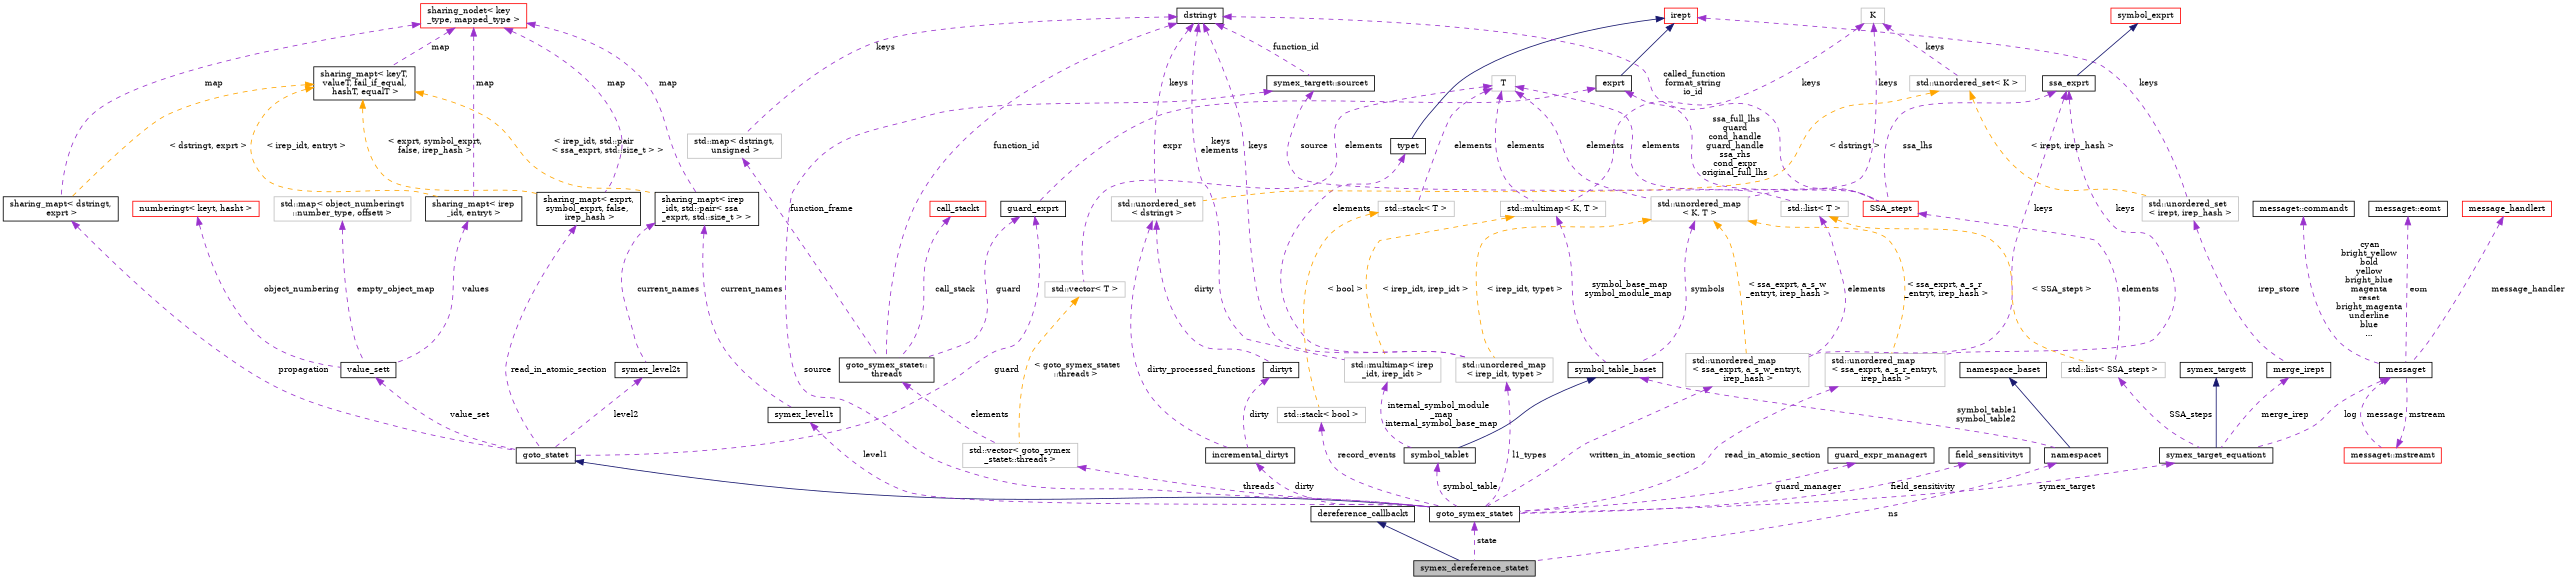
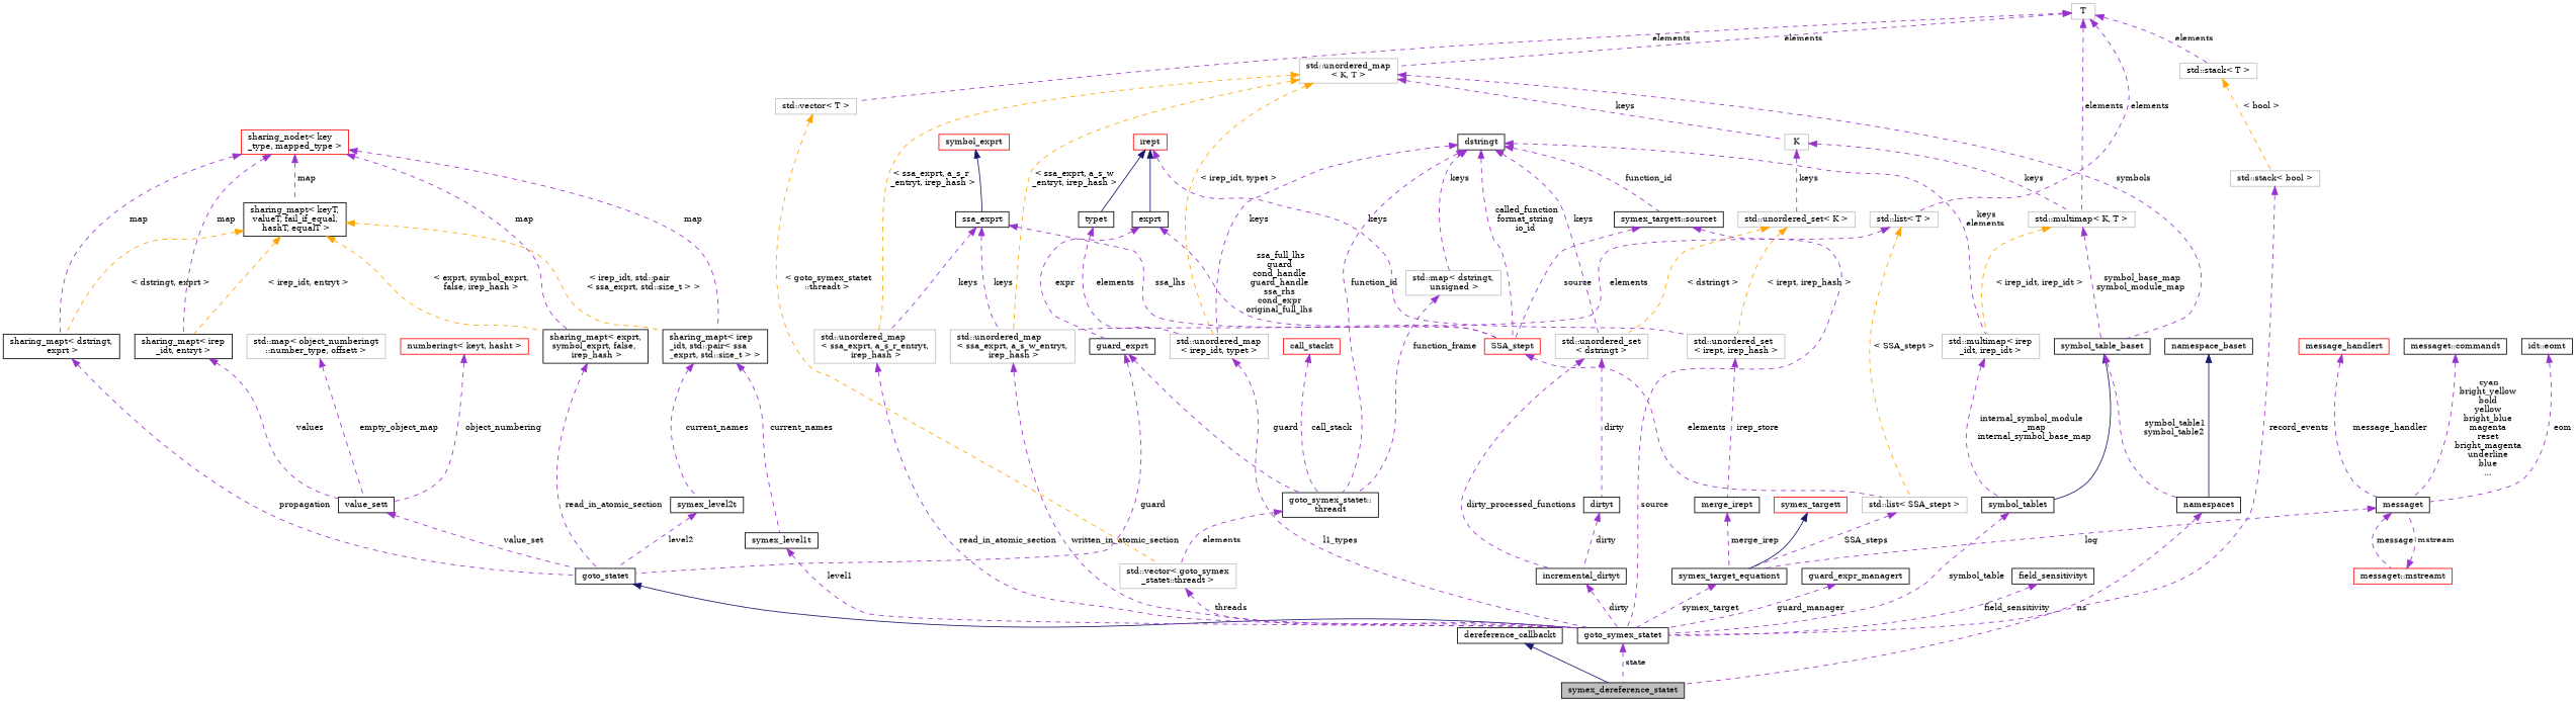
  digraph {
    fontname="DejaVu Serif"
    rankdir=TB
    node [color=black fontname="DejaVu Serif" fontsize=10 shape=record]
    edge [color=darkorchid3 dir=back fontname="DejaVu Serif" fontsize=10 labelfontname=Helvetica labelfontsize=10 style=dashed]
    n1 [fillcolor=grey75 fontcolor=black height=0.2 label=symex_dereference_statet style=filled width=0.4]
    n2 [height=0.2 label=dereference_callbackt width=0.4]
    n3 [height=0.2 label=goto_symex_statet width=0.4]
    n4 [height=0.2 label=goto_statet width=0.4]
    n5 [height=0.2 label="sharing_mapt\< dstringt,\l exprt \>" width=0.4]
    n6 [color=red height=0.2 label="sharing_nodet\< key\l_type, mapped_type \>" width=0.4]
    n7 [height=0.2 label="sharing_mapt\< keyT,\l valueT, fail_if_equal,\l hashT, equalT \>" width=0.4]
    n8 [height=0.2 label="sharing_mapt\< irep\l_idt, std::pair\< ssa\l_exprt, std::size_t \> \>" width=0.4]
    n9 [height=0.2 label="sharing_mapt\< exprt,\l symbol_exprt, false,\l irep_hash \>" width=0.4]
    n10 [height=0.2 label="sharing_mapt\< irep\l_idt, entryt \>" width=0.4]
    n11 [height=0.2 label=symex_level2t width=0.4]
    n12 [height=0.2 label=symex_level1t width=0.4]
    n13 [height=0.2 label=value_sett width=0.4]
    n14 [height=0.2 label=guard_exprt width=0.4]
    n15 [height=0.2 label="goto_symex_statet::\lthreadt" width=0.4]
    n16 [color=grey75 height=0.2 label="std::vector\< goto_symex\l_statet::threadt \>" width=0.4]
    n17 [height=0.2 label=exprt width=0.4]
    n18 [color=red height=0.2 label=SSA_stept width=0.4]
    n19 [color=grey75 height=0.2 label="std::list\< SSA_stept \>" width=0.4]
    n20 [color=red height=0.2 label=irept width=0.4]
    n21 [color=grey75 height=0.2 label="std::unordered_set\l\< irept, irep_hash \>" width=0.4]
    n22 [height=0.2 label=typet width=0.4]
    n23 [height=0.2 label=merge_irept width=0.4]
    n24 [color=grey75 height=0.2 label="std::unordered_map\l\< irep_idt, typet \>" width=0.4]
    n25 [color=grey75 height=0.2 label="std::map\< object_numberingt\l::number_type, offsett \>" width=0.4]
    n26 [color=red height=0.2 label="numberingt\< keyt, hasht \>" width=0.4]
    n27 [color=grey75 height=0.2 label="std::unordered_map\l\< ssa_exprt, a_s_r_entryt,\l irep_hash \>" width=0.4]
    n28 [height=0.2 label=ssa_exprt width=0.4]
    n29 [color=grey75 height=0.2 label="std::unordered_map\l\< ssa_exprt, a_s_w_entryt,\l irep_hash \>" width=0.4]
    n30 [color=red height=0.2 label=symbol_exprt width=0.4]
    n31 [color=grey75 height=0.2 label="std::unordered_map\l\< K, T \>" width=0.4]
    n32 [height=0.2 label=symbol_table_baset width=0.4]
    n33 [height=0.2 label=symbol_tablet width=0.4]
    n34 [height=0.2 label=namespacet width=0.4]
    n35 [color=grey75 height=0.2 label=K width=0.4]
    n36 [color=grey75 height=0.2 label="std::multimap\< K, T \>" width=0.4]
    n37 [color=grey75 height=0.2 label="std::unordered_set\< K \>" width=0.4]
    n38 [color=grey75 height=0.2 label="std::multimap\< irep\l_idt, irep_idt \>" width=0.4]
    n39 [color=grey75 height=0.2 label="std::unordered_set\l\< dstringt \>" width=0.4]
    n40 [color=grey75 height=0.2 label=T width=0.4]
    n41 [color=grey75 height=0.2 label="std::stack\< T \>" width=0.4]
    n42 [color=grey75 height=0.2 label="std::list\< T \>" width=0.4]
    n43 [color=grey75 height=0.2 label="std::vector\< T \>" width=0.4]
    n44 [color=grey75 height=0.2 label="std::stack\< bool \>" width=0.4]
    n45 [height=0.2 label=dstringt width=0.4]
    n46 [height=0.2 label="symex_targett::sourcet" width=0.4]
    n47 [color=grey75 height=0.2 label="std::map\< dstringt,\l unsigned \>" width=0.4]
    n48 [height=0.2 label=incremental_dirtyt width=0.4]
    n49 [height=0.2 label=dirtyt width=0.4]
    n50 [height=0.2 label=guard_expr_managert width=0.4]
    n51 [height=0.2 label=symex_target_equationt width=0.4]
-   n52 [height=0.2 label=symex_targett width=0.4]
+   n52 [color=red height=0.2 label=symex_targett width=0.4]
    n53 [height=0.2 label=messaget width=0.4]
    n54 [color=red height=0.2 label="messaget::mstreamt" width=0.4]
    n55 [color=red height=0.2 label=message_handlert width=0.4]
    n56 [height=0.2 label="messaget::commandt" width=0.4]
-   n57 [height=0.2 label="messaget::eomt" width=0.4]
+   n57 [height=0.2 label="idt::eomt" width=0.4]
    n58 [height=0.2 label=field_sensitivityt width=0.4]
    n59 [color=red height=0.2 label=call_stackt width=0.4]
    n60 [height=0.2 label=namespace_baset width=0.4]
    n2 -> n1 [color=midnightblue style=solid]
    n3 -> n1 [label=" state"]
    n4 -> n3 [color=midnightblue style=solid]
    n5 -> n4 [label=" propagation"]
    n6 -> n5 [label=" map"]
    n6 -> n7 [label=" map"]
    n6 -> n8 [label=" map"]
    n6 -> n9 [label=" map"]
    n6 -> n10 [label=" map"]
    n7 -> n5 [color=orange label=" \< dstringt, exprt \>"]
    n7 -> n8 [color=orange label=" \< irep_idt, std::pair\l\< ssa_exprt, std::size_t \> \>"]
    n7 -> n9 [color=orange label=" \< exprt, symbol_exprt,\l false, irep_hash \>"]
    n7 -> n10 [color=orange label=" \< irep_idt, entryt \>"]
    n8 -> n11 [label=" current_names"]
    n8 -> n12 [label=" current_names"]
    n9 -> n4 [label=" read_in_atomic_section"]
    n10 -> n13 [label=" values"]
    n11 -> n4 [label=" level2"]
    n12 -> n3 [label=" level1"]
    n13 -> n4 [label=" value_set"]
    n14 -> n4 [label=" guard"]
    n14 -> n15 [label=" guard"]
    n15 -> n16 [label=" elements"]
    n16 -> n3 [label=" threads"]
    n17 -> n14 [label=" expr"]
    n17 -> n18 [label=" ssa_full_lhs\nguard\ncond_handle\nguard_handle\nssa_rhs\ncond_expr\noriginal_full_lhs"]
    n18 -> n19 [label=" elements"]
    n19 -> n51 [label=" SSA_steps"]
    n20 -> n17 [color=midnightblue style=solid]
    n20 -> n21 [label=" keys"]
    n20 -> n22 [color=midnightblue style=solid]
    n21 -> n23 [label=" irep_store"]
    n22 -> n24 [label=" elements"]
    n23 -> n51 [label=" merge_irep"]
    n24 -> n3 [label=" l1_types"]
    n25 -> n13 [label=" empty_object_map"]
    n26 -> n13 [label=" object_numbering"]
    n27 -> n3 [label=" read_in_atomic_section"]
    n28 -> n18 [label=" ssa_lhs"]
    n28 -> n27 [label=" keys"]
    n28 -> n29 [label=" keys"]
    n29 -> n3 [label=" written_in_atomic_section"]
    n30 -> n28 [color=midnightblue style=solid]
    n31 -> n24 [color=orange label=" \< irep_idt, typet \>"]
    n31 -> n27 [color=orange label=" \< ssa_exprt, a_s_r\l_entryt, irep_hash \>"]
    n31 -> n29 [color=orange label=" \< ssa_exprt, a_s_w\l_entryt, irep_hash \>"]
    n31 -> n32 [label=" symbols"]
    n32 -> n33 [color=midnightblue style=solid]
    n32 -> n34 [label=" symbol_table1\nsymbol_table2"]
    n33 -> n3 [label=" symbol_table"]
    n34 -> n1 [label=" ns"]
-   n35 -> n31 [label=" keys"]
+   n31 -> n35 [label=" keys"]
    n35 -> n36 [label=" keys"]
    n35 -> n37 [label=" keys"]
    n36 -> n32 [label=" symbol_base_map\nsymbol_module_map"]
    n36 -> n38 [color=orange label=" \< irep_idt, irep_idt \>"]
    n37 -> n21 [color=orange label=" \< irept, irep_hash \>"]
    n37 -> n39 [color=orange label=" \< dstringt \>"]
    n38 -> n33 [label=" internal_symbol_module\l_map\ninternal_symbol_base_map"]
    n39 -> n48 [label=" dirty_processed_functions"]
    n39 -> n49 [label=" dirty"]
    n40 -> n31 [label=" elements"]
    n40 -> n36 [label=" elements"]
    n40 -> n41 [label=" elements"]
    n40 -> n42 [label=" elements"]
    n40 -> n43 [label=" elements"]
    n41 -> n44 [color=orange label=" \< bool \>"]
    n42 -> n19 [color=orange label=" \< SSA_stept \>"]
    n42 -> n29 [label=" elements"]
    n43 -> n16 [color=orange label=" \< goto_symex_statet\l::threadt \>"]
    n44 -> n3 [label=" record_events"]
    n45 -> n15 [label=" function_id"]
    n45 -> n18 [label=" called_function\nformat_string\nio_id"]
    n45 -> n24 [label=" keys"]
    n45 -> n38 [label=" keys\nelements"]
    n45 -> n39 [label=" keys"]
    n45 -> n46 [label=" function_id"]
    n45 -> n47 [label=" keys"]
    n46 -> n3 [label=" source"]
    n46 -> n18 [label=" source"]
    n47 -> n15 [label=" function_frame"]
    n48 -> n3 [label=" dirty"]
    n49 -> n48 [label=" dirty"]
    n50 -> n3 [label=" guard_manager"]
    n51 -> n3 [label=" symex_target"]
    n52 -> n51 [color=midnightblue style=solid]
    n53 -> n51 [label=" log"]
    n53 -> n54 [label=" message"]
    n54 -> n53 [label=" mstream"]
    n55 -> n53 [label=" message_handler"]
    n56 -> n53 [label=" cyan\nbright_yellow\nbold\nyellow\nbright_blue\nmagenta\nreset\nbright_magenta\nunderline\nblue\n..."]
    n57 -> n53 [label=" eom"]
    n58 -> n3 [label=" field_sensitivity"]
    n59 -> n15 [label=" call_stack"]
    n60 -> n34 [color=midnightblue style=solid]
  }
